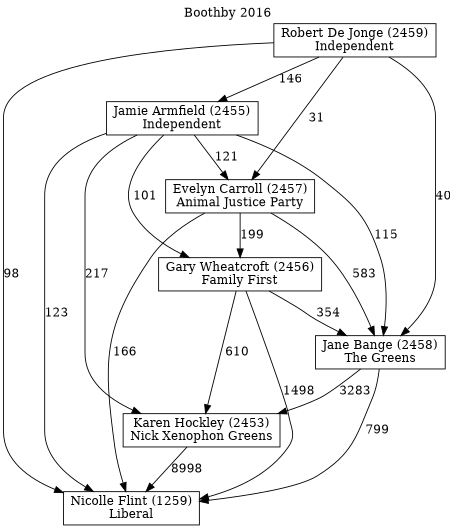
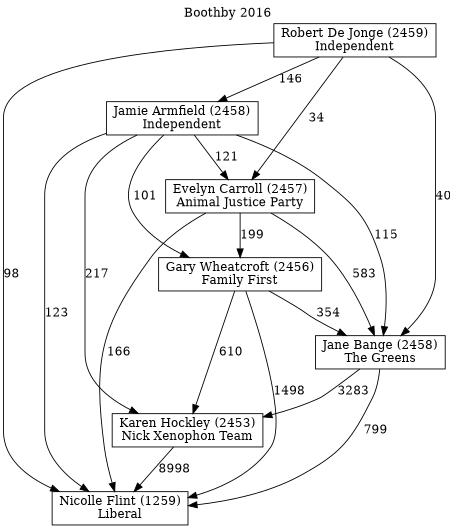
  digraph {
    label="Boothby 2016"
    labelloc=t
    mclimit=10
    node [shape=box]
    n1 [label="Nicolle Flint (1259)\nLiberal"]
-   n2 [label="Karen Hockley (2453)\nNick Xenophon Greens"]
+   n2 [label="Karen Hockley (2453)\nNick Xenophon Team"]
    n3 [label="Jane Bange (2458)\nThe Greens"]
    n4 [label="Gary Wheatcroft (2456)\nFamily First"]
    n5 [label="Evelyn Carroll (2457)\nAnimal Justice Party"]
-   n6 [label="Jamie Armfield (2455)\nIndependent"]
+   n6 [label="Jamie Armfield (2458)\nIndependent"]
    n7 [label="Robert De Jonge (2459)\nIndependent"]
    n2 -> n1 [label=8998]
    n3 -> n1 [label=799]
    n3 -> n2 [label=3283]
    n4 -> n1 [label=1498]
    n4 -> n2 [label=610]
    n4 -> n3 [label=354]
    n5 -> n1 [label=166]
    n5 -> n3 [label=583]
    n5 -> n4 [label=199]
    n6 -> n1 [label=123]
    n6 -> n2 [label=217]
    n6 -> n3 [label=115]
    n6 -> n4 [label=101]
    n6 -> n5 [label=121]
    n7 -> n1 [label=98]
    n7 -> n3 [label=40]
-   n7 -> n5 [label=31]
+   n7 -> n5 [label=34]
    n7 -> n6 [label=146]
  }
